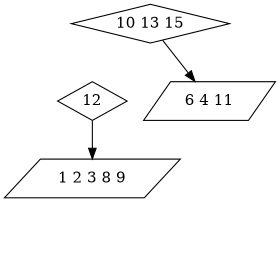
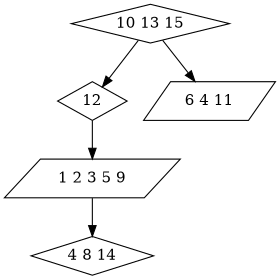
  digraph {
    node [shape=diamond]
    n1 [label="10 13 15"]
    n2 [label=12]
    n3 [label="6 4 11" shape=parallelogram]
-   n4 [label="1 2 3 8 9" shape=parallelogram]
+   n4 [label="1 2 3 5 9" shape=parallelogram]
+   n5 [label="4 8 14"]
+   n1 -> n2
    n1 -> n3
    n2 -> n4
+   n4 -> n5
  }
